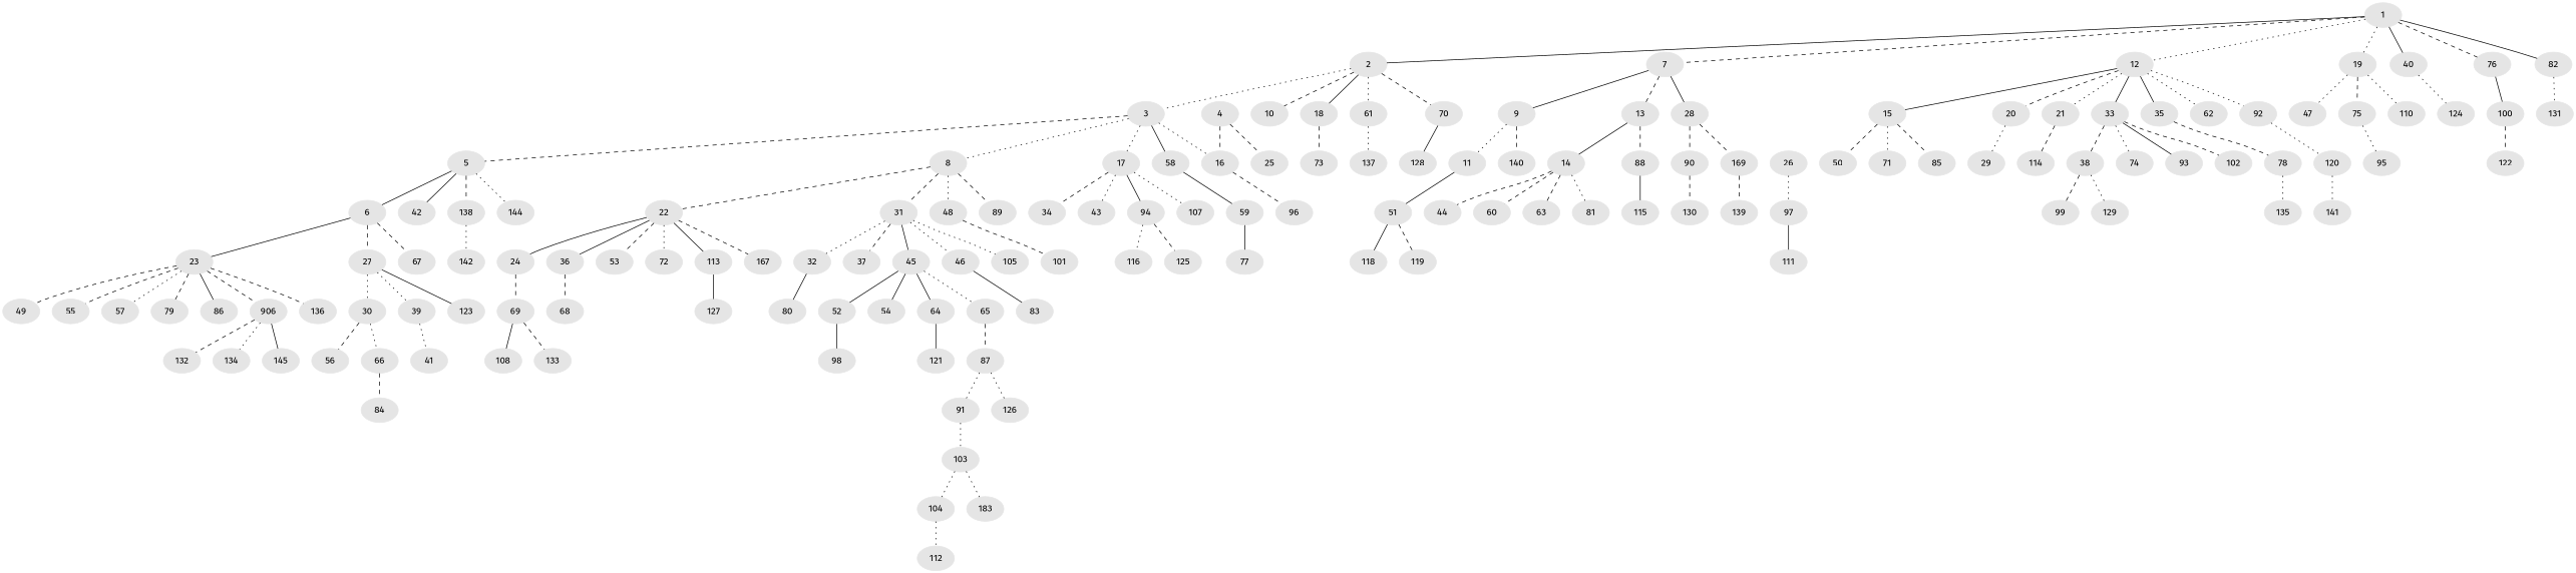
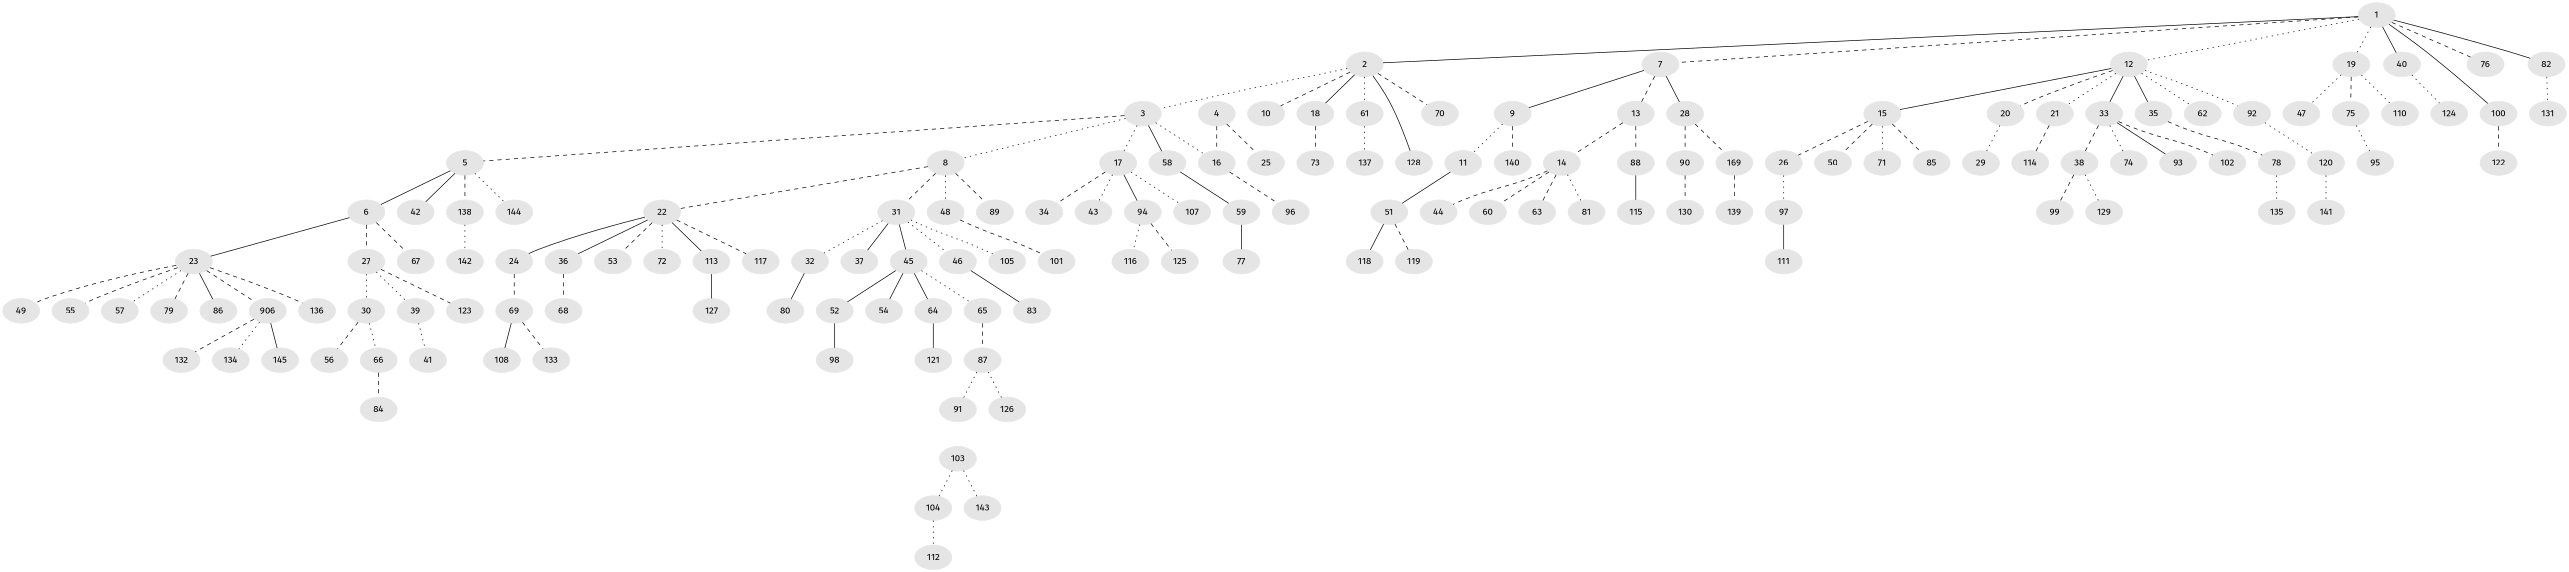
  graph {
    fontname="Fira Sans"
    node [color=gray90 fontname="Fira Sans" style=filled]
    edge [fontname="Fira Sans" style=dashed]
    1
    2
    7
    12
    19
    40
    76
    82
    100
    3
    10
    18
    61
    70
    128
    9
    13
    28
    15
    20
    21
    33
    35
    62
    92
    47
    75
    110
    124
    131
    122
    5
    8
    17
    58
    16
    73
    137
    4
    25
    6
    42
    138
    144
    22
    31
    48
    89
    34
    43
    94
    107
    59
    96
    23
    27
    67
    142
    49
    55
    57
    79
    86
    n64 [label=906]
    136
    30
    39
    123
    11
    140
    14
    88
    90
    n74 [label=169]
    24
    36
    53
    72
    113
-   117 [label=167]
+   117
    32
    37
    45
    46
    105
    101
    51
    118
    119
    26
    50
    71
    85
    29
    114
    38
    74
    93
    102
    78
    120
    44
    60
    63
    81
    115
    97
    116
    125
    95
    69
    68
    127
    132
    134
    145
    108
    133
    111
    56
    66
    41
    130
    139
    84
    80
    52
    54
    64
    65
    83
    99
    129
    135
    98
    121
    87
    77
    91
    126
    103
    104
-   143 [label=183]
+   143
    141
    112
    1 -- 2 [style=solid]
    1 -- 7
    1 -- 12 [style=dotted]
    1 -- 19 [style=dotted]
    1 -- 40 [style=solid]
    1 -- 76
    1 -- 82 [style=solid]
-   76 -- 100 [style=solid]
+   1 -- 100 [style=solid]
    2 -- 3 [style=dotted]
    2 -- 10
    2 -- 18 [style=solid]
    2 -- 61 [style=dotted]
    2 -- 70
-   70 -- 128 [style=solid]
+   2 -- 128 [style=solid]
    7 -- 9 [style=solid]
    7 -- 13
    7 -- 28 [style=solid]
    12 -- 15 [style=solid]
    12 -- 20
    12 -- 21 [style=dotted]
    12 -- 33 [style=solid]
    12 -- 35 [style=solid]
    12 -- 62 [style=dotted]
    12 -- 92 [style=dotted]
    19 -- 47 [style=dotted]
    19 -- 75
    19 -- 110 [style=dotted]
    40 -- 124 [style=dotted]
    82 -- 131 [style=dotted]
    100 -- 122
    3 -- 5
    3 -- 8 [style=dotted]
    3 -- 17 [style=dotted]
    3 -- 58 [style=solid]
    3 -- 16 [style=dotted]
    18 -- 73
    61 -- 137 [style=dotted]
    9 -- 11 [style=dotted]
    9 -- 140
-   13 -- 14 [style=solid]
+   13 -- 14
    13 -- 88
    28 -- 90
    28 -- n74
+   15 -- 26
    15 -- 50
    15 -- 71 [style=dotted]
    15 -- 85
    20 -- 29 [style=dotted]
    21 -- 114
    33 -- 38
    33 -- 74 [style=dotted]
    33 -- 93 [style=solid]
    33 -- 102
    35 -- 78
    92 -- 120 [style=dotted]
    75 -- 95 [style=dotted]
    5 -- 6 [style=solid]
    5 -- 42 [style=solid]
    5 -- 138
    5 -- 144 [style=dotted]
    8 -- 22
    8 -- 31
    8 -- 48 [style=dotted]
    8 -- 89
    17 -- 34
    17 -- 43 [style=dotted]
    17 -- 94 [style=solid]
    17 -- 107 [style=dotted]
    58 -- 59 [style=solid]
    16 -- 96
    4 -- 16
    4 -- 25
    6 -- 23 [style=solid]
    6 -- 27
    6 -- 67
    138 -- 142 [style=dotted]
    22 -- 24 [style=solid]
    22 -- 36 [style=solid]
    22 -- 53
    22 -- 72 [style=dotted]
    22 -- 113 [style=solid]
    22 -- 117
    31 -- 32 [style=dotted]
-   31 -- 37
+   31 -- 37 [style=solid]
    31 -- 45 [style=solid]
    31 -- 46 [style=dotted]
    31 -- 105 [style=dotted]
    48 -- 101
    94 -- 116 [style=dotted]
    94 -- 125
    59 -- 77 [style=solid]
    23 -- 49
    23 -- 55
    23 -- 57 [style=dotted]
    23 -- 79
    23 -- 86 [style=solid]
    23 -- n64
    23 -- 136
    27 -- 30 [style=dotted]
    27 -- 39 [style=dotted]
-   27 -- 123 [style=solid]
+   27 -- 123
    n64 -- 132
    n64 -- 134 [style=dotted]
    n64 -- 145 [style=solid]
    30 -- 56
    30 -- 66 [style=dotted]
    39 -- 41 [style=dotted]
    11 -- 51 [style=solid]
    14 -- 44
    14 -- 60
    14 -- 63
    14 -- 81 [style=dotted]
    88 -- 115 [style=solid]
    90 -- 130
    n74 -- 139
    24 -- 69
    36 -- 68
    113 -- 127 [style=solid]
    32 -- 80 [style=solid]
    45 -- 52 [style=solid]
    45 -- 54 [style=solid]
    45 -- 64 [style=solid]
    45 -- 65 [style=dotted]
    46 -- 83 [style=solid]
    51 -- 118 [style=solid]
    51 -- 119
    26 -- 97 [style=dotted]
    38 -- 99
    38 -- 129 [style=dotted]
    78 -- 135 [style=dotted]
    120 -- 141 [style=dotted]
    97 -- 111 [style=solid]
    69 -- 108 [style=solid]
    69 -- 133
    66 -- 84
    52 -- 98 [style=solid]
    64 -- 121 [style=solid]
    65 -- 87
    87 -- 91 [style=dotted]
    87 -- 126 [style=dotted]
-   91 -- 103 [style=dotted]
    103 -- 104 [style=dotted]
    103 -- 143 [style=dotted]
    104 -- 112 [style=dotted]
  }
